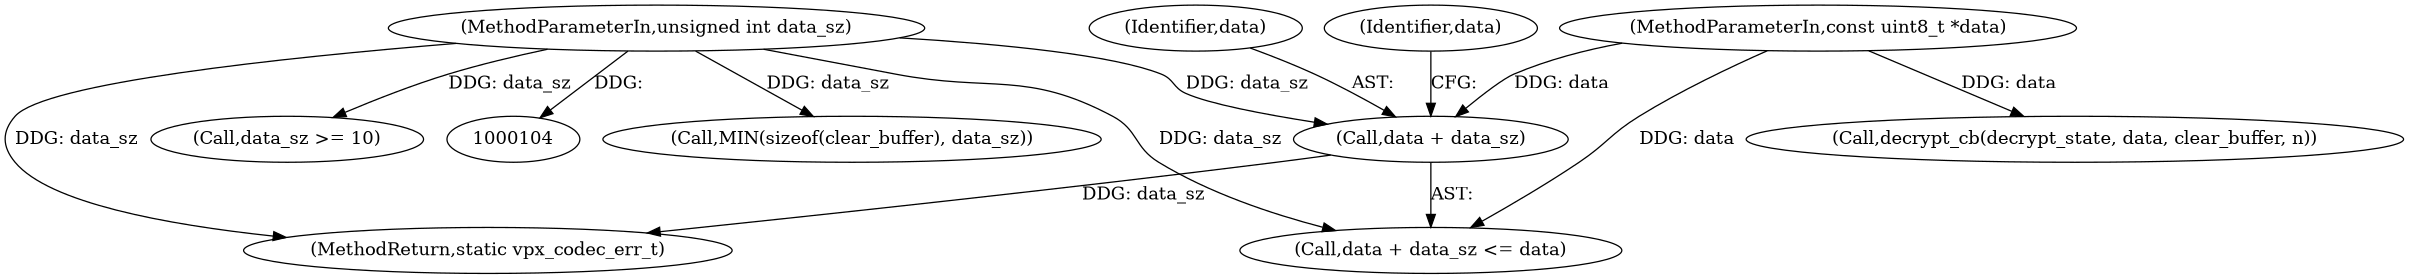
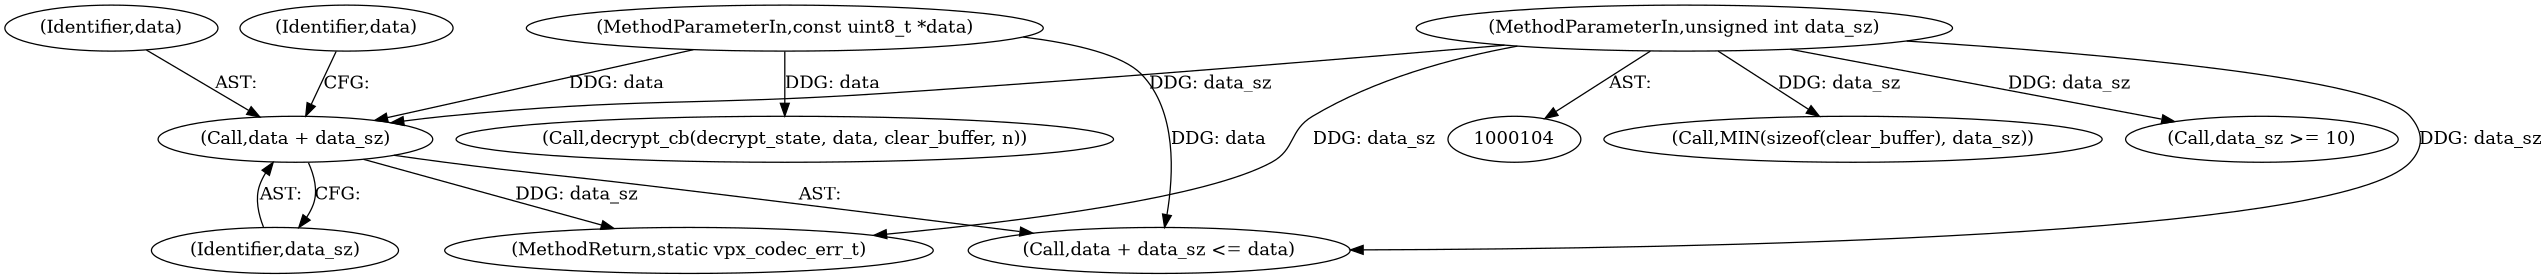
  digraph {
    n1 [label="(Call,data + data_sz)"]
    n2 [label="(MethodReturn,static vpx_codec_err_t)"]
+   n3 [label="(Identifier,data_sz)"]
    n4 [label="(Call,data + data_sz <= data)"]
    n5 [label="(MethodParameterIn,const uint8_t *data)"]
    n6 [label="(Call,decrypt_cb(decrypt_state, data, clear_buffer, n))"]
    n7 [label="(MethodParameterIn,unsigned int data_sz)"]
    1000104
    n9 [label="(Call,MIN(sizeof(clear_buffer), data_sz))"]
    n10 [label="(Call,data_sz >= 10)"]
    n11 [label="(Identifier,data)"]
    n12 [label="(Identifier,data)"]
    n1 -> n2 [label="DDG: data_sz"]
+   n1 -> n3 [label="CFG: "]
    n1 -> n4 [label="AST: "]
+   n3 -> n1 [label="AST: "]
    n5 -> n1 [label="DDG: data"]
    n5 -> n4 [label="DDG: data"]
    n5 -> n6 [label="DDG: data"]
    n7 -> n1 [label="DDG: data_sz"]
    n7 -> n2 [label="DDG: data_sz"]
    n7 -> n4 [label="DDG: data_sz"]
-   n7 -> 1000104 [label="DDG: "]
+   n7 -> 1000104 [label="AST: "]
    n7 -> n9 [label="DDG: data_sz"]
    n7 -> n10 [label="DDG: data_sz"]
    n11 -> n1 [label="AST: "]
    n12 -> n1 [label="CFG: "]
  }
